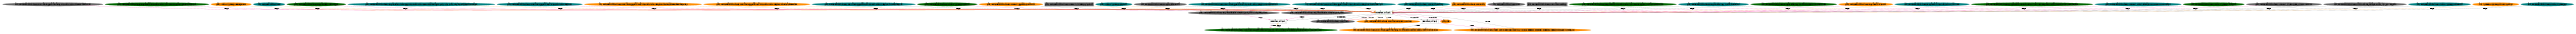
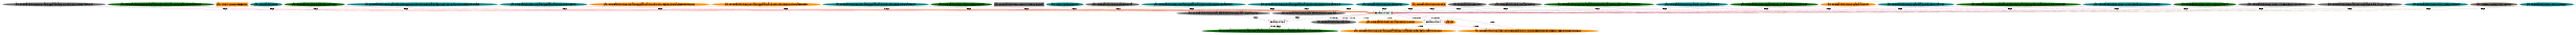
  digraph {
    rankdir=TB
    node [color=teal shape=oval style=filled]
    edge [color=deeppink]
    n1 [color=darkgreen label="exe_name: null cmd: " shape=box style=solid]
    n2 [color=gray40 label="exe_name: null cmd: " shape=box style=solid]
    n3 [color=gray40 label="exe_name: null cmd: " shape=box style=solid]
    n4 [color=gray40 label="path: /Device/HarddiskVolume2/Users/admin"]
    n5 [color=darkorange label="path: /Device/HarddiskVolume2/Users/admin/Pictures/rowet.docx"]
    n6 [color=darkorange label="path: /Device/HarddiskVolume2/USERS/ADMIN/APPDATA/ROAMING/MOZILLA/FIREFOX/PROFILES/LXKEHH21.DEFAULT/PLACES.SQLITE-WAL"]
    n7 [color=darkorange label="path: Idle"]
    n8 [color=darkorange label="path: /Device/HarddiskVolume2/Users/admin/AppData/Roaming/Mozilla/Firefox/Profiles/lxkehh21.default/xulstore.json"]
    n9 [color=darkgreen label="path: /Device/HarddiskVolume2/Users/admin/AppData/Roaming/Microsoft/Windows/Themes/CachedFiles/CachedImage_1024_768_POS4.jpg"]
    n10 [color=gray40 label="path: /Device/HarddiskVolume2/Program Files/Five Directions/Acuity/data"]
    n11 [color=gray40 label="path: /Device/HarddiskVolume2/Program Files/Five Directions/Acuity/data/.winlogbeat.yml.new"]
    n12 [color=gray40 label="path: /Device/HarddiskVolume2/Users/admin/AppData/Roaming/Microsoft/Windows/Themes/slideshow.ini"]
    n13 [color=darkgreen label="path: /Device/HarddiskVolume2/ProgramData/Microsoft/Windows/Start Menu/Programs/Administrative Tools"]
-   n14 [color=darkorange label="path: /Windows/System32/IPHLPAPI.DLL"]
+   n14 [color=darkorange label="path: /Windows/System32/IPHLPAPI.DLL" shape=box]
    n15 [label="path: /Device/HarddiskVolume2"]
    n16 [color=darkgreen label="path: /Device/HarddiskVolume2/Program Files/WindowsApps"]
    n17 [label="path: /Device/HarddiskVolume2/Program Files/WindowsApps/microsoft.windowscommunicationsapps_16005.11231.20192.0_x64__8wekyb3d8bbwe/images"]
    n18 [label="path: /Device/HarddiskVolume2/Users/admin/AppData/Local/Microsoft/Windows/Explorer"]
    n19 [color=darkorange label="path: /Device/HarddiskVolume2/Users/admin/AppData/Local/Microsoft/Windows/Explorer/ThumbCacheToDelete/thm3C.tmp"]
    n20 [color=darkorange label="path: /Device/HarddiskVolume2/Users/admin/AppData/Local/Microsoft/Windows/Explorer/ThumbCacheToDelete"]
    n21 [label="path: /Device/HarddiskVolume2/Users/admin/AppData/Local/Microsoft/Windows/Explorer/thumbcache_32.db"]
    n22 [color=darkgreen label="path: /Device/HarddiskVolume2/Windows/System32/sspicli.dll"]
-   n23 [color=darkorange label="path: /Device/HarddiskVolume2/WINDOWS/AppPatch/sysmain.sdb"]
    n24 [color=gray40 label="path: /Device/HarddiskVolume2/WINDOWS/SYSTEM32/ploptin.dll" shape=box]
    n25 [label="path: /Windows/System32/ploptin.dll"]
    n26 [color=gray40 label="path: /Device/HarddiskVolume2/Program Files/mozilla"]
    n27 [label="path: /Device/HarddiskVolume2/Users/admin/AppData/Local/Microsoft/Windows/Explorer/iconcache_idx.db"]
    n28 [label="path: /Device/HarddiskVolume2/Users/admin/AppData/Local/Microsoft/Windows/Explorer/thumbcache_48.db"]
    n29 [label="path: /Device/HarddiskVolume2/Users/Public/Desktop"]
    n30 [color=darkorange label="path: /Device/HarddiskVolume2/Users/Public" shape=box]
    n31 [color=gray40 label="path: /Device/HarddiskVolume2/Users"]
-   n32 [color=gray40 label="path: /Device/HarddiskVolume2/Users/admin/Desktop" shape=box]
+   n32 [color=gray40 label="path: /Device/HarddiskVolume2/Users/admin/Desktop"]
    n33 [color=darkgreen label="path: /Device/HarddiskVolume2/ProgramData/Microsoft/Windows/Start Menu/Programs/Mozilla Thunderbird.lnk"]
    n34 [label="path: /Device/HarddiskVolume2/Program Files (x86)/Mozilla Thunderbird"]
    n35 [color=darkgreen label="path: /Device/HarddiskVolume2/Program Files (x86)/Mozilla Thunderbird/thunderbird.exe"]
    n36 [color=darkorange label="path: /Device/HarddiskVolume2/ProgramData/Microsoft"]
    n37 [label="path: /Device/HarddiskVolume2/ProgramData/Microsoft/Windows/Start Menu"]
    n38 [color=darkgreen label="path: /Device/HarddiskVolume2/ProgramData/Microsoft/Windows/Start Menu/Programs/Mozilla Thunderbird.lnk:Zone.Identifier"]
    n39 [label="path: /Device/HarddiskVolume2/WINDOWS/WinSxS/FileMaps/_0000000000000000.cdf-ms"]
    n40 [color=darkgreen label="path: /Device/HarddiskVolume2/Windows/System32/adsldpc.dll"]
    n41 [color=gray40 label="path: /Device/HarddiskVolume2/WINDOWS/SYSTEM32/EN-US/D2D1.DLL.MUI"]
    n42 [color=gray40 label="path: /Device/HarddiskVolume2/salt/bin/Lib/site-packages/tornado-4.5.1-py2.7.egg-info"]
    n43 [label="path: /Device/HarddiskVolume2/Windows/System32/uxtheme.dll"]
-   n44 [color=darkorange label="path: /SystemRoot/system32/drivers/rspndr.sys"]
+   n44 [color=darkorange label="path: /SystemRoot/system32/drivers/rspndr.sys" fillcolor=gray40]
    n45 [label="path: /Device/HarddiskVolume2/Windows/SystemApps"]
    n1 -> n2 [color=gray40 label=FILE_EXEC]
    n1 -> n3 [color=gray40 label=FILE_EXEC]
    n1 -> n4 [color=darkorange label=WRITE]
    n1 -> n4 [color=gray40 label=WRITE]
    n1 -> n4 [label=WRITE]
    n1 -> n5 [color=darkorange label=WRITE]
    n1 -> n6 [color=gray40 label=WRITE]
    n1 -> n7 [label=FILE_EXEC]
    n2 -> n6 [label=WRITE]
    n2 -> n8 [color=gray40 label=WRITE]
    n3 -> n9 [label=WRITE]
    n9 -> n3 [color=darkorange label=READ]
    n10 -> n3 [label=READ]
    n11 -> n3 [label=READ]
    n12 -> n1 [label=READ]
    n13 -> n1 [label=READ]
    n14 -> n1 [color=darkorange label=READ]
    n15 -> n1 [color=darkorange label=READ]
    n16 -> n1 [label=READ]
    n17 -> n1 [color=darkorange label=READ]
    n18 -> n1 [label=READ]
    n19 -> n1 [color=darkorange label=READ]
    n20 -> n1 [color=darkorange label=READ]
    n21 -> n1 [color=gray40 label=READ]
    n22 -> n1 [label=READ]
-   n23 -> n1 [color=gray40 label=READ]
    n24 -> n1 [color=darkorange label=READ]
    n25 -> n1 [color=darkorange label=READ]
    n26 -> n1 [color=gray40 label=READ]
    n27 -> n1 [color=darkorange label=READ]
    n28 -> n1 [color=darkorange label=READ]
    n29 -> n1 [color=gray40 label=READ]
    n30 -> n1 [color=darkorange label=READ]
    n31 -> n1 [label=READ]
    n32 -> n1 [color=gray40 label=READ]
    n33 -> n1 [color=gray40 label=READ]
    n34 -> n1 [color=gray40 label=READ]
    n35 -> n1 [color=gray40 label=READ]
    n36 -> n1 [label=READ]
    n37 -> n1 [color=darkorange label=READ]
    n38 -> n1 [label=READ]
    n39 -> n1 [label=READ]
    n40 -> n1 [label=READ]
    n41 -> n1 [label=READ]
    n42 -> n1 [color=gray40 label=READ]
    n43 -> n1 [color=gray40 label=READ]
    n44 -> n1 [color=darkorange label=READ]
    n45 -> n1 [color=gray40 label=READ]
  }
